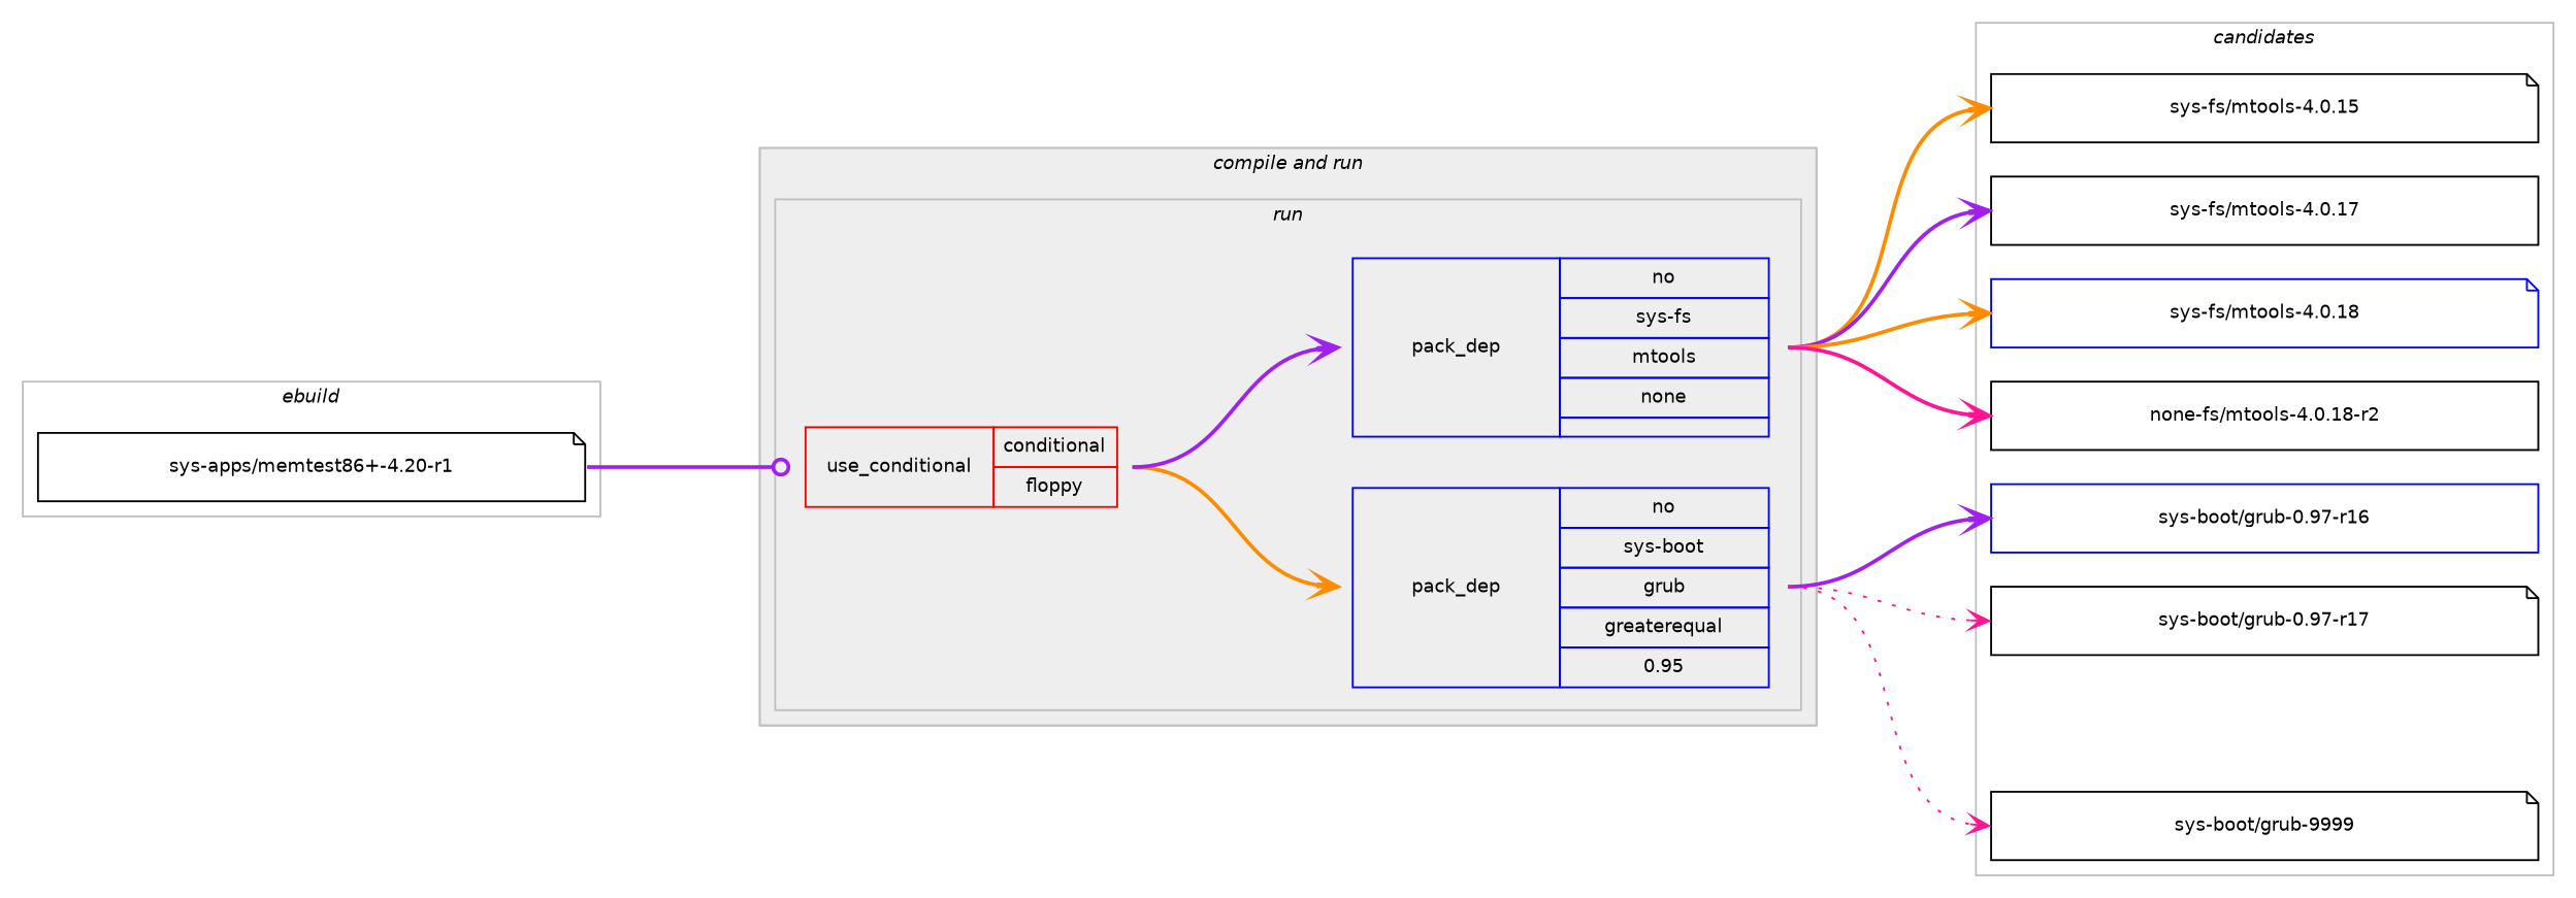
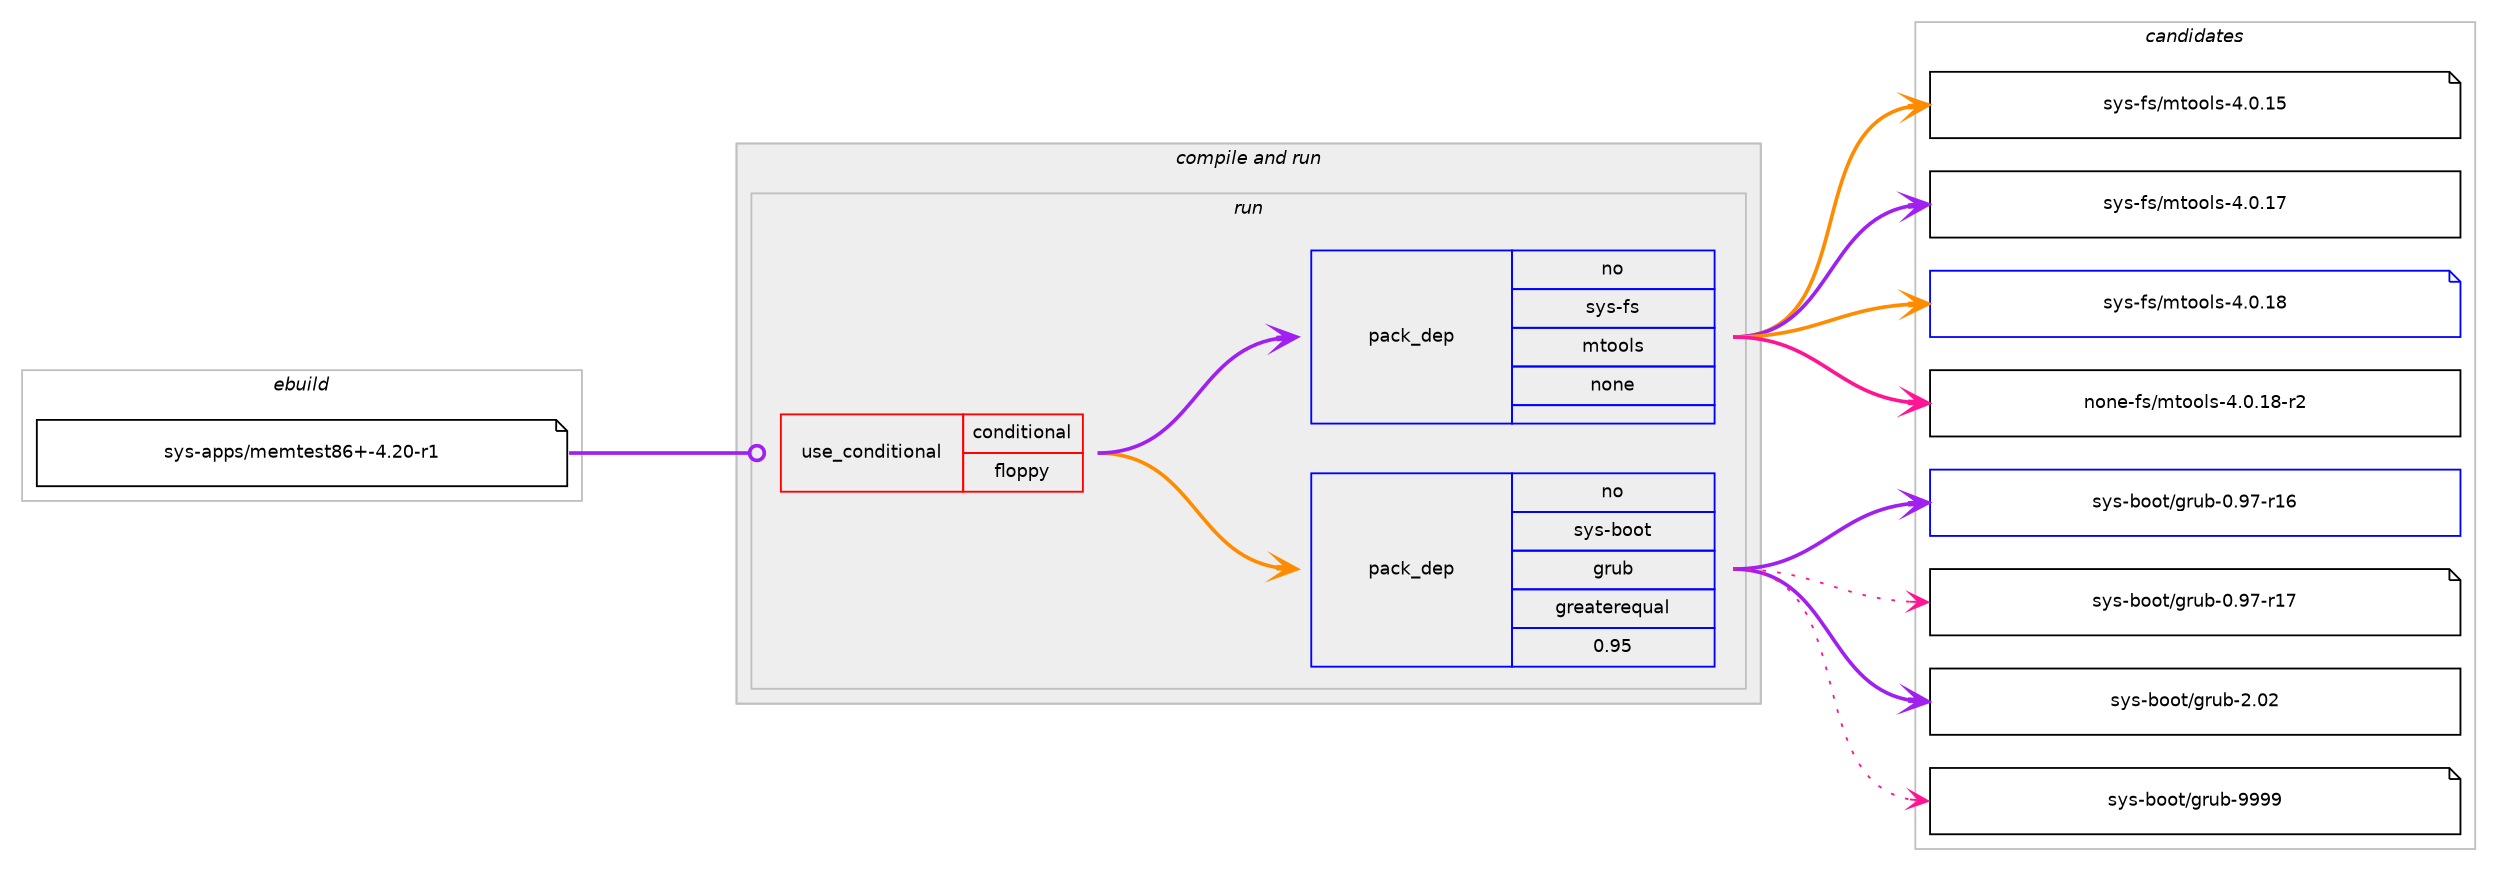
  digraph {
    compound=true
    concentrate=true
    fontname="DejaVu Sans"
    fontsize=10
    newrank=true
    rankdir=LR
    ranksep=1.5
    node [color=black fontname="DejaVu Sans" fontsize=10 shape=note]
    edge [arrowhead=vee color=purple fontname="DejaVu Sans" headport=w style=bold tailport=e weight=100]
    n1 [label="sys-apps/memtest86+-4.20-r1" width=4]
    n2 [color=blue label=<<TABLE BORDER="0" CELLBORDER="1" CELLSPACING="0" CELLPADDING="4" WIDTH="220"><TR><TD ROWSPAN="6" CELLPADDING="30">pack_dep</TD></TR><TR><TD WIDTH="110">no</TD></TR><TR><TD>sys-boot</TD></TR><TR><TD>grub</TD></TR><TR><TD>greaterequal</TD></TR><TR><TD>0.95</TD></TR></TABLE>> shape=none]
    n3 [color=blue label=<<TABLE BORDER="0" CELLBORDER="1" CELLSPACING="0" CELLPADDING="4" WIDTH="220"><TR><TD ROWSPAN="6" CELLPADDING="30">pack_dep</TD></TR><TR><TD WIDTH="110">no</TD></TR><TR><TD>sys-fs</TD></TR><TR><TD>mtools</TD></TR><TR><TD>none</TD></TR><TR><TD></TD></TR></TABLE>> shape=none]
    n4 [color=red label=<<TABLE BORDER="0" CELLBORDER="1" CELLSPACING="0" CELLPADDING="4"><TR><TD ROWSPAN="3" CELLPADDING="10">use_conditional</TD></TR><TR><TD>conditional</TD></TR><TR><TD>floppy</TD></TR></TABLE>> shape=none]
    n5 [color=blue label="sys-boot/grub-0.97-r16" shape=box width=4]
    n6 [label="sys-boot/grub-0.97-r17" width=4]
+   n7 [label="sys-boot/grub-2.02" shape=box width=4]
    n8 [label="sys-boot/grub-9999" width=4]
    n9 [label="sys-fs/mtools-4.0.15" width=4]
    n10 [label="sys-fs/mtools-4.0.17" shape=box width=4]
    n11 [color=blue label="sys-fs/mtools-4.0.18" width=4]
    n12 [label="none-fs/mtools-4.0.18-r2" shape=box width=4]
    subgraph cluster_1 {
      color=gray
      label=<<i>ebuild</i>>
      rank=same
      n1
    }
    subgraph cluster_2 {
      color=gray
      label=<<i>dependencies</i>>
      subgraph cluster_3 {
        color=gray
        fillcolor="#eeeeee"
        label=<<i>compile</i>>
        style=filled
      }
      subgraph cluster_4 {
        color=gray
        fillcolor="#eeeeee"
        label=<<i>compile and run</i>>
        style=filled
      }
      subgraph cluster_5 {
        color=gray
        fillcolor="#eeeeee"
        label=<<i>run</i>>
        style=filled
        subgraph sub_6 {
          color=gray
          fillcolor="#eeeeee"
          label=<<i>run</i>>
          style=filled
          n4
          subgraph sub_7 {
            color=gray
            fillcolor="#eeeeee"
            label=<<i>run</i>>
            style=filled
            n2
          }
          subgraph sub_8 {
            color=gray
            fillcolor="#eeeeee"
            label=<<i>run</i>>
            style=filled
            n3
          }
        }
      }
    }
    subgraph cluster_9 {
      color=gray
      label=<<i>candidates</i>>
      rank=same
      subgraph sub_10 {
        color=black
        label=<<i>candidates</i>>
        nodesep=1
        rank=same
        n5
        n6
+       n7
        n8
      }
      subgraph sub_11 {
        color=black
        label=<<i>candidates</i>>
        nodesep=1
        rank=same
        n9
        n10
        n11
        n12
      }
    }
    n1 -> n4 [arrowhead=odot weight=20]
    n2 -> n5
    n2 -> n6 [color=deeppink style=dotted]
+   n2 -> n7
    n2 -> n8 [color=deeppink style=dotted]
    n3 -> n9 [color=darkorange]
    n3 -> n10
    n3 -> n11 [color=darkorange]
    n3 -> n12 [color=deeppink]
    n4 -> n2 [color=darkorange weight=20]
    n4 -> n3 [weight=20]
  }
